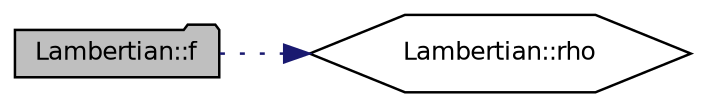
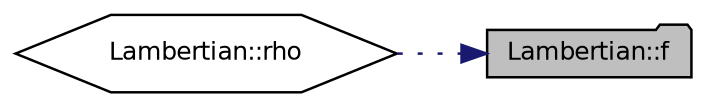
  digraph {
    rankdir=LR
    node [color=black fontname=Helvetica fontsize=10 style=filled]
    n1 [fillcolor=grey75 fontcolor=black height=0.2 label="Lambertian::f" shape=folder width=0.4]
    n2 [fillcolor=white height=0.2 label="Lambertian::rho" shape=hexagon width=0.4]
-   n1 -> n2 [color=midnightblue fontname=Helvetica fontsize=10 labelfontname=Helvetica labelfontsize=10 style=dotted]
+   n2 -> n1 [color=midnightblue fontname=Helvetica fontsize=10 labelfontname=Helvetica labelfontsize=10 style=dotted]
  }
